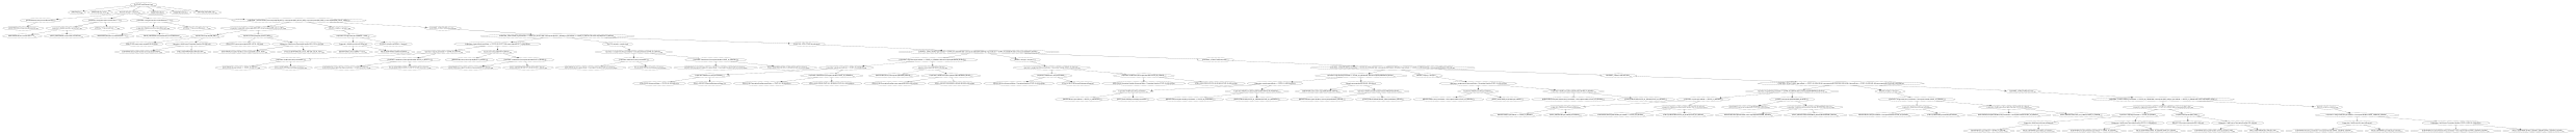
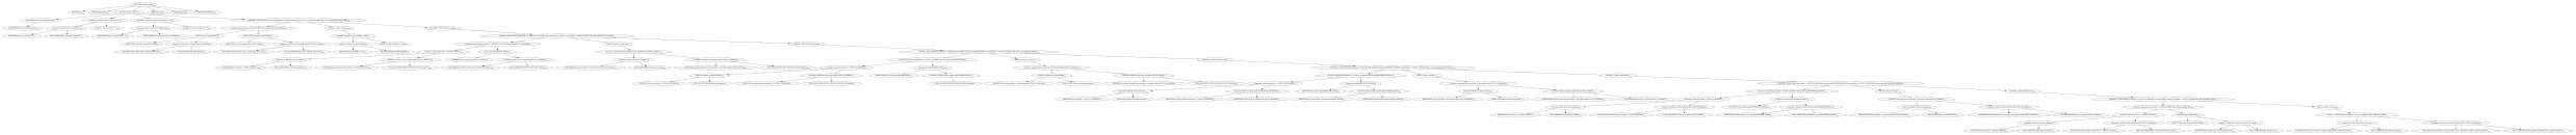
  digraph {
    fontname=Nunito
    node [fontname=Nunito]
    edge [arrowhead=diamond fontname=Nunito]
    n1 [label=<(METHOD,endElement)<SUB>302</SUB>>]
    n2 [label=<(PARAM,this)<SUB>302</SUB>>]
    n3 [label=<(PARAM,String name)<SUB>302</SUB>>]
    n4 [label=<(BLOCK,&lt;empty&gt;,&lt;empty&gt;)<SUB>302</SUB>>]
    n5 [label=<(MODIFIER,PUBLIC)>]
    n6 [label=<(MODIFIER,VIRTUAL)>]
    n7 [label=<(METHOD_RETURN,void)<SUB>302</SUB>>]
    n8 [label=<(processElement,this.processElement())<SUB>303</SUB>>]
    n9 [label=<(&lt;operator&gt;.assignment,this.currentText = &quot;&quot;)<SUB>304</SUB>>]
    n10 [label=<(&lt;operator&gt;.assignment,this.currentElement = &quot;&quot;)<SUB>305</SUB>>]
    n11 [label=<(CONTROL_STRUCTURE,if (name.equals(EJB_REF) || name.equals(EJB_LOCAL_REF)),if (name.equals(EJB_REF) || name.equals(EJB_LOCAL_REF)))<SUB>306</SUB>>]
    n12 [label=<(IDENTIFIER,this,this.processElement())<SUB>303</SUB>>]
    n13 [label=<(&lt;operator&gt;.fieldAccess,this.currentText)<SUB>304</SUB>>]
    n14 [label=<(LITERAL,&quot;&quot;,this.currentText = &quot;&quot;)<SUB>304</SUB>>]
    n15 [label=<(&lt;operator&gt;.fieldAccess,this.currentElement)<SUB>305</SUB>>]
    n16 [label=<(LITERAL,&quot;&quot;,this.currentElement = &quot;&quot;)<SUB>305</SUB>>]
    n17 [label=<(&lt;operator&gt;.logicalOr,name.equals(EJB_REF) || name.equals(EJB_LOCAL_REF))<SUB>306</SUB>>]
    n18 [label=<(BLOCK,&lt;empty&gt;,&lt;empty&gt;)<SUB>306</SUB>>]
    n19 [label=<(CONTROL_STRUCTURE,else,else)<SUB>308</SUB>>]
    n20 [label=<(IDENTIFIER,this,this.currentText = &quot;&quot;)<SUB>304</SUB>>]
    n21 [label=<(FIELD_IDENTIFIER,currentText,currentText)<SUB>304</SUB>>]
    n22 [label=<(IDENTIFIER,this,this.currentElement = &quot;&quot;)<SUB>305</SUB>>]
    n23 [label=<(FIELD_IDENTIFIER,currentElement,currentElement)<SUB>305</SUB>>]
    n24 [label=<(equals,name.equals(EJB_REF))<SUB>306</SUB>>]
    n25 [label=<(equals,name.equals(EJB_LOCAL_REF))<SUB>306</SUB>>]
    n26 [label=<(&lt;operator&gt;.assignment,this.inEJBRef = false)<SUB>307</SUB>>]
    n27 [label=<(CONTROL_STRUCTURE,if (parseState == STATE_IN_ENTITY &amp;&amp; name.equals(ENTITY_BEAN)),if (parseState == STATE_IN_ENTITY &amp;&amp; name.equals(ENTITY_BEAN)))<SUB>308</SUB>>]
    n28 [label=<(IDENTIFIER,name,name.equals(EJB_REF))<SUB>306</SUB>>]
    n29 [label=<(&lt;operator&gt;.fieldAccess,DescriptorHandler.EJB_REF)<SUB>306</SUB>>]
    n30 [label=<(IDENTIFIER,name,name.equals(EJB_LOCAL_REF))<SUB>306</SUB>>]
    n31 [label=<(&lt;operator&gt;.fieldAccess,DescriptorHandler.EJB_LOCAL_REF)<SUB>306</SUB>>]
    n32 [label=<(IDENTIFIER,DescriptorHandler,name.equals(EJB_REF))<SUB>306</SUB>>]
    n33 [label=<(FIELD_IDENTIFIER,EJB_REF,EJB_REF)<SUB>306</SUB>>]
    n34 [label=<(IDENTIFIER,DescriptorHandler,name.equals(EJB_LOCAL_REF))<SUB>306</SUB>>]
    n35 [label=<(FIELD_IDENTIFIER,EJB_LOCAL_REF,EJB_LOCAL_REF)<SUB>306</SUB>>]
    n36 [label=<(&lt;operator&gt;.fieldAccess,this.inEJBRef)<SUB>307</SUB>>]
    n37 [label=<(LITERAL,false,this.inEJBRef = false)<SUB>302</SUB>>]
    n38 [label=<(IDENTIFIER,this,this.inEJBRef = false)<SUB>307</SUB>>]
    n39 [label=<(FIELD_IDENTIFIER,inEJBRef,inEJBRef)<SUB>307</SUB>>]
    n40 [label=<(&lt;operator&gt;.logicalAnd,parseState == STATE_IN_ENTITY &amp;&amp; name.equals(ENTITY_BEAN))<SUB>308</SUB>>]
    n41 [label=<(BLOCK,&lt;empty&gt;,&lt;empty&gt;)<SUB>308</SUB>>]
    n42 [label=<(CONTROL_STRUCTURE,else,else)<SUB>310</SUB>>]
    n43 [label=<(&lt;operator&gt;.equals,parseState == STATE_IN_ENTITY)<SUB>308</SUB>>]
    n44 [label=<(equals,name.equals(ENTITY_BEAN))<SUB>308</SUB>>]
    n45 [label=<(&lt;operator&gt;.assignment,this.parseState = DescriptorHandler.STATE_IN_BEANS)<SUB>309</SUB>>]
    n46 [label=<(CONTROL_STRUCTURE,if (parseState == STATE_IN_SESSION &amp;&amp; name.equals(SESSION_BEAN)),if (parseState == STATE_IN_SESSION &amp;&amp; name.equals(SESSION_BEAN)))<SUB>310</SUB>>]
    n47 [label=<(&lt;operator&gt;.fieldAccess,this.parseState)<SUB>308</SUB>>]
    n48 [label=<(&lt;operator&gt;.fieldAccess,DescriptorHandler.STATE_IN_ENTITY)<SUB>308</SUB>>]
    n49 [label=<(IDENTIFIER,name,name.equals(ENTITY_BEAN))<SUB>308</SUB>>]
    n50 [label=<(&lt;operator&gt;.fieldAccess,DescriptorHandler.ENTITY_BEAN)<SUB>908</SUB>>]
    n51 [label=<(IDENTIFIER,this,parseState == STATE_IN_ENTITY)<SUB>308</SUB>>]
    n52 [label=<(FIELD_IDENTIFIER,parseState,parseState)<SUB>308</SUB>>]
    n53 [label=<(IDENTIFIER,DescriptorHandler,parseState == STATE_IN_ENTITY)<SUB>308</SUB>>]
    n54 [label=<(FIELD_IDENTIFIER,STATE_IN_ENTITY,STATE_IN_ENTITY)<SUB>308</SUB>>]
    n55 [label=<(IDENTIFIER,DescriptorHandler,name.equals(ENTITY_BEAN))<SUB>308</SUB>>]
    n56 [label=<(FIELD_IDENTIFIER,ENTITY_BEAN,ENTITY_BEAN)<SUB>308</SUB>>]
    n57 [label=<(&lt;operator&gt;.fieldAccess,this.parseState)<SUB>309</SUB>>]
    n58 [label=<(&lt;operator&gt;.fieldAccess,DescriptorHandler.STATE_IN_BEANS)<SUB>309</SUB>>]
    n59 [label=<(IDENTIFIER,this,this.parseState = DescriptorHandler.STATE_IN_BEANS)<SUB>309</SUB>>]
    n60 [label=<(FIELD_IDENTIFIER,parseState,parseState)<SUB>309</SUB>>]
    n61 [label=<(IDENTIFIER,DescriptorHandler,this.parseState = DescriptorHandler.STATE_IN_BEANS)<SUB>309</SUB>>]
    n62 [label=<(FIELD_IDENTIFIER,STATE_IN_BEANS,STATE_IN_BEANS)<SUB>309</SUB>>]
    n63 [label=<(&lt;operator&gt;.logicalAnd,parseState == STATE_IN_SESSION &amp;&amp; name.equals(SESSION_BEAN))<SUB>310</SUB>>]
    n64 [label=<(BLOCK,&lt;empty&gt;,&lt;empty&gt;)<SUB>310</SUB>>]
    n65 [label=<(CONTROL_STRUCTURE,else,else)<SUB>312</SUB>>]
    n66 [label=<(&lt;operator&gt;.equals,parseState == STATE_IN_SESSION)<SUB>310</SUB>>]
    n67 [label=<(equals,name.equals(SESSION_BEAN))<SUB>310</SUB>>]
    n68 [label=<(&lt;operator&gt;.assignment,this.parseState = DescriptorHandler.STATE_IN_BEANS)<SUB>311</SUB>>]
    n69 [label=<(CONTROL_STRUCTURE,if (parseState == STATE_IN_MESSAGE &amp;&amp; name.equals(MESSAGE_BEAN)),if (parseState == STATE_IN_MESSAGE &amp;&amp; name.equals(MESSAGE_BEAN)))<SUB>312</SUB>>]
    n70 [label=<(&lt;operator&gt;.fieldAccess,this.parseState)<SUB>310</SUB>>]
    n71 [label=<(&lt;operator&gt;.fieldAccess,DescriptorHandler.STATE_IN_SESSION)<SUB>310</SUB>>]
    n72 [label=<(IDENTIFIER,name,name.equals(SESSION_BEAN))<SUB>310</SUB>>]
    n73 [label=<(&lt;operator&gt;.fieldAccess,DescriptorHandler.SESSION_BEAN)<SUB>310</SUB>>]
    n74 [label=<(IDENTIFIER,this,parseState == STATE_IN_SESSION)<SUB>310</SUB>>]
    n75 [label=<(FIELD_IDENTIFIER,parseState,parseState)<SUB>310</SUB>>]
    n76 [label=<(IDENTIFIER,DescriptorHandler,parseState == STATE_IN_SESSION)<SUB>310</SUB>>]
    n77 [label=<(FIELD_IDENTIFIER,STATE_IN_SESSION,STATE_IN_SESSION)<SUB>310</SUB>>]
-   n78 [label=<(IDENTIFIER,DescriptorHandler,name.equals(SESSION_BEAN))<SUB>310</SUB>>]
    n79 [label=<(FIELD_IDENTIFIER,SESSION_BEAN,SESSION_BEAN)<SUB>310</SUB>>]
    n80 [label=<(&lt;operator&gt;.fieldAccess,this.parseState)<SUB>311</SUB>>]
    n81 [label=<(&lt;operator&gt;.fieldAccess,DescriptorHandler.STATE_IN_BEANS)<SUB>311</SUB>>]
    n82 [label=<(IDENTIFIER,this,this.parseState = DescriptorHandler.STATE_IN_BEANS)<SUB>311</SUB>>]
    n83 [label=<(FIELD_IDENTIFIER,parseState,parseState)<SUB>311</SUB>>]
    n84 [label=<(IDENTIFIER,DescriptorHandler,this.parseState = DescriptorHandler.STATE_IN_BEANS)<SUB>311</SUB>>]
    n85 [label=<(FIELD_IDENTIFIER,STATE_IN_BEANS,STATE_IN_BEANS)<SUB>311</SUB>>]
    n86 [label=<(&lt;operator&gt;.logicalAnd,parseState == STATE_IN_MESSAGE &amp;&amp; name.equals(MESSAGE_BEAN))<SUB>312</SUB>>]
    n87 [label=<(BLOCK,&lt;empty&gt;,&lt;empty&gt;)<SUB>312</SUB>>]
    n88 [label=<(CONTROL_STRUCTURE,else,else)<SUB>314</SUB>>]
    n89 [label=<(&lt;operator&gt;.equals,parseState == STATE_IN_MESSAGE)<SUB>312</SUB>>]
    n90 [label=<(equals,name.equals(MESSAGE_BEAN))<SUB>312</SUB>>]
    n91 [label=<(&lt;operator&gt;.assignment,this.parseState = DescriptorHandler.STATE_IN_BEANS)<SUB>313</SUB>>]
    n92 [label=<(CONTROL_STRUCTURE,if (parseState == STATE_IN_BEANS &amp;&amp; name.equals(ENTERPRISE_BEANS)),if (parseState == STATE_IN_BEANS &amp;&amp; name.equals(ENTERPRISE_BEANS)))<SUB>314</SUB>>]
    n93 [label=<(&lt;operator&gt;.fieldAccess,this.parseState)<SUB>312</SUB>>]
    n94 [label=<(&lt;operator&gt;.fieldAccess,DescriptorHandler.STATE_IN_MESSAGE)<SUB>312</SUB>>]
    n95 [label=<(IDENTIFIER,name,name.equals(MESSAGE_BEAN))<SUB>312</SUB>>]
    n96 [label=<(&lt;operator&gt;.fieldAccess,DescriptorHandler.MESSAGE_BEAN)<SUB>312</SUB>>]
    n97 [label=<(IDENTIFIER,this,parseState == STATE_IN_MESSAGE)<SUB>312</SUB>>]
    n98 [label=<(FIELD_IDENTIFIER,parseState,parseState)<SUB>312</SUB>>]
    n99 [label=<(IDENTIFIER,DescriptorHandler,parseState == STATE_IN_MESSAGE)<SUB>312</SUB>>]
    n100 [label=<(FIELD_IDENTIFIER,STATE_IN_MESSAGE,STATE_IN_MESSAGE)<SUB>312</SUB>>]
    n101 [label=<(IDENTIFIER,DescriptorHandler,name.equals(MESSAGE_BEAN))<SUB>312</SUB>>]
    n102 [label=<(FIELD_IDENTIFIER,MESSAGE_BEAN,MESSAGE_BEAN)<SUB>312</SUB>>]
    n103 [label=<(&lt;operator&gt;.fieldAccess,this.parseState)<SUB>313</SUB>>]
    n104 [label=<(&lt;operator&gt;.fieldAccess,DescriptorHandler.STATE_IN_BEANS)<SUB>313</SUB>>]
    n105 [label=<(IDENTIFIER,this,this.parseState = DescriptorHandler.STATE_IN_BEANS)<SUB>313</SUB>>]
    n106 [label=<(FIELD_IDENTIFIER,parseState,parseState)<SUB>313</SUB>>]
    n107 [label=<(IDENTIFIER,DescriptorHandler,this.parseState = DescriptorHandler.STATE_IN_BEANS)<SUB>313</SUB>>]
    n108 [label=<(FIELD_IDENTIFIER,STATE_IN_BEANS,STATE_IN_BEANS)<SUB>313</SUB>>]
    n109 [label=<(&lt;operator&gt;.logicalAnd,parseState == STATE_IN_BEANS &amp;&amp; name.equals(ENTERPRISE_BEANS))<SUB>314</SUB>>]
    n110 [label=<(BLOCK,&lt;empty&gt;,&lt;empty&gt;)<SUB>314</SUB>>]
    n111 [label=<(CONTROL_STRUCTURE,else,else)<SUB>316</SUB>>]
    n112 [label=<(&lt;operator&gt;.equals,parseState == STATE_IN_BEANS)<SUB>314</SUB>>]
    n113 [label=<(equals,name.equals(ENTERPRISE_BEANS))<SUB>314</SUB>>]
    n114 [label=<(&lt;operator&gt;.assignment,this.parseState = DescriptorHandler.STATE_IN_EJBJAR)<SUB>315</SUB>>]
    n115 [label=<(CONTROL_STRUCTURE,if (parseState == STATE_IN_EJBJAR &amp;&amp; name.equals(EJB_JAR)),if (parseState == STATE_IN_EJBJAR &amp;&amp; name.equals(EJB_JAR)))<SUB>316</SUB>>]
    n116 [label=<(&lt;operator&gt;.fieldAccess,this.parseState)<SUB>314</SUB>>]
    n117 [label=<(&lt;operator&gt;.fieldAccess,DescriptorHandler.STATE_IN_BEANS)<SUB>314</SUB>>]
    n118 [label=<(IDENTIFIER,name,name.equals(ENTERPRISE_BEANS))<SUB>314</SUB>>]
    n119 [label=<(&lt;operator&gt;.fieldAccess,DescriptorHandler.ENTERPRISE_BEANS)<SUB>314</SUB>>]
    n120 [label=<(IDENTIFIER,this,parseState == STATE_IN_BEANS)<SUB>314</SUB>>]
    n121 [label=<(FIELD_IDENTIFIER,parseState,parseState)<SUB>314</SUB>>]
    n122 [label=<(IDENTIFIER,DescriptorHandler,parseState == STATE_IN_BEANS)<SUB>314</SUB>>]
    n123 [label=<(FIELD_IDENTIFIER,STATE_IN_BEANS,STATE_IN_BEANS)<SUB>314</SUB>>]
    n124 [label=<(IDENTIFIER,DescriptorHandler,name.equals(ENTERPRISE_BEANS))<SUB>314</SUB>>]
    n125 [label=<(FIELD_IDENTIFIER,ENTERPRISE_BEANS,ENTERPRISE_BEANS)<SUB>314</SUB>>]
    n126 [label=<(&lt;operator&gt;.fieldAccess,this.parseState)<SUB>315</SUB>>]
    n127 [label=<(&lt;operator&gt;.fieldAccess,DescriptorHandler.STATE_IN_EJBJAR)<SUB>315</SUB>>]
    n128 [label=<(IDENTIFIER,this,this.parseState = DescriptorHandler.STATE_IN_EJBJAR)<SUB>315</SUB>>]
    n129 [label=<(FIELD_IDENTIFIER,parseState,parseState)<SUB>315</SUB>>]
    n130 [label=<(IDENTIFIER,DescriptorHandler,this.parseState = DescriptorHandler.STATE_IN_EJBJAR)<SUB>315</SUB>>]
    n131 [label=<(FIELD_IDENTIFIER,STATE_IN_EJBJAR,STATE_IN_EJBJAR)<SUB>315</SUB>>]
    n132 [label=<(&lt;operator&gt;.logicalAnd,parseState == STATE_IN_EJBJAR &amp;&amp; name.equals(EJB_JAR))<SUB>316</SUB>>]
    n133 [label=<(BLOCK,&lt;empty&gt;,&lt;empty&gt;)<SUB>316</SUB>>]
    n134 [label=<(&lt;operator&gt;.equals,parseState == STATE_IN_EJBJAR)<SUB>316</SUB>>]
    n135 [label=<(equals,name.equals(EJB_JAR))<SUB>316</SUB>>]
    n136 [label=<(&lt;operator&gt;.assignment,this.parseState = DescriptorHandler.STATE_LOOKING_EJBJAR)<SUB>317</SUB>>]
    n137 [label=<(&lt;operator&gt;.fieldAccess,this.parseState)<SUB>316</SUB>>]
    n138 [label=<(&lt;operator&gt;.fieldAccess,DescriptorHandler.STATE_IN_EJBJAR)<SUB>316</SUB>>]
    n139 [label=<(IDENTIFIER,name,name.equals(EJB_JAR))<SUB>316</SUB>>]
    n140 [label=<(&lt;operator&gt;.fieldAccess,DescriptorHandler.EJB_JAR)<SUB>316</SUB>>]
    n141 [label=<(IDENTIFIER,this,parseState == STATE_IN_EJBJAR)<SUB>316</SUB>>]
    n142 [label=<(FIELD_IDENTIFIER,parseState,parseState)<SUB>316</SUB>>]
    n143 [label=<(IDENTIFIER,DescriptorHandler,parseState == STATE_IN_EJBJAR)<SUB>316</SUB>>]
    n144 [label=<(FIELD_IDENTIFIER,STATE_IN_EJBJAR,STATE_IN_EJBJAR)<SUB>316</SUB>>]
    n145 [label=<(IDENTIFIER,DescriptorHandler,name.equals(EJB_JAR))<SUB>316</SUB>>]
    n146 [label=<(FIELD_IDENTIFIER,EJB_JAR,EJB_JAR)<SUB>316</SUB>>]
    n147 [label=<(&lt;operator&gt;.fieldAccess,this.parseState)<SUB>317</SUB>>]
    n148 [label=<(&lt;operator&gt;.fieldAccess,DescriptorHandler.STATE_LOOKING_EJBJAR)<SUB>317</SUB>>]
    n149 [label=<(IDENTIFIER,this,this.parseState = DescriptorHandler.STATE_LOOKING_EJBJAR)<SUB>317</SUB>>]
    n150 [label=<(FIELD_IDENTIFIER,parseState,parseState)<SUB>317</SUB>>]
    n151 [label=<(IDENTIFIER,DescriptorHandler,this.parseState = DescriptorHandler.STATE_LOOKING_EJBJAR)<SUB>317</SUB>>]
    n152 [label=<(FIELD_IDENTIFIER,STATE_LOOKING_EJBJAR,STATE_LOOKING_EJBJAR)<SUB>317</SUB>>]
    n1 -> n2 [arrowhead=vee]
    n1 -> n3 [arrowhead=onormal]
    n1 -> n4 [arrowhead=onormal]
    n1 -> n5 [arrowhead=vee]
    n1 -> n6 [arrowhead=onormal]
    n1 -> n7 [arrowhead=vee]
    n4 -> n8
    n4 -> n9
    n4 -> n10 [arrowhead=onormal]
    n4 -> n11 [arrowhead=vee]
    n8 -> n12
    n9 -> n13 [arrowhead=onormal]
    n9 -> n14
    n10 -> n15
    n10 -> n16 [arrowhead=onormal]
    n11 -> n17
    n11 -> n18 [arrowhead=onormal]
    n11 -> n19 [arrowhead=vee]
    n13 -> n20
    n13 -> n21 [arrowhead=vee]
    n15 -> n22
    n15 -> n23
    n17 -> n24 [arrowhead=vee]
    n17 -> n25 [arrowhead=onormal]
    n18 -> n26 [arrowhead=onormal]
    n19 -> n27 [arrowhead=vee]
    n24 -> n28
    n24 -> n29 [arrowhead=vee]
    n25 -> n30 [arrowhead=onormal]
    n25 -> n31 [arrowhead=vee]
    n26 -> n36 [arrowhead=vee]
    n26 -> n37 [arrowhead=vee]
    n27 -> n40 [arrowhead=vee]
    n27 -> n41 [arrowhead=onormal]
    n27 -> n42 [arrowhead=vee]
    n29 -> n32
    n29 -> n33 [arrowhead=onormal]
    n31 -> n34
    n31 -> n35
    n36 -> n38
    n36 -> n39
    n40 -> n43 [arrowhead=vee]
    n40 -> n44
    n41 -> n45
    n42 -> n46
    n43 -> n47 [arrowhead=onormal]
    n43 -> n48
    n44 -> n49 [arrowhead=onormal]
    n44 -> n50
    n45 -> n57
    n45 -> n58 [arrowhead=onormal]
    n46 -> n63 [arrowhead=onormal]
    n46 -> n64
    n46 -> n65 [arrowhead=onormal]
    n47 -> n51 [arrowhead=onormal]
    n47 -> n52
    n48 -> n53
    n48 -> n54
    n50 -> n55
    n50 -> n56 [arrowhead=vee]
    n57 -> n59 [arrowhead=onormal]
    n57 -> n60
    n58 -> n61 [arrowhead=vee]
    n58 -> n62
    n63 -> n66
    n63 -> n67 [arrowhead=vee]
    n64 -> n68 [arrowhead=vee]
    n65 -> n69
    n66 -> n70
    n66 -> n71 [arrowhead=onormal]
    n67 -> n72 [arrowhead=onormal]
    n67 -> n73 [arrowhead=vee]
    n68 -> n80 [arrowhead=onormal]
    n68 -> n81 [arrowhead=onormal]
    n69 -> n86
    n69 -> n87 [arrowhead=onormal]
    n69 -> n88 [arrowhead=onormal]
    n70 -> n74 [arrowhead=onormal]
    n70 -> n75
    n71 -> n76 [arrowhead=vee]
    n71 -> n77 [arrowhead=vee]
-   n73 -> n78 [arrowhead=onormal]
    n73 -> n79 [arrowhead=onormal]
    n80 -> n82
    n80 -> n83
    n81 -> n84 [arrowhead=vee]
    n81 -> n85 [arrowhead=onormal]
    n86 -> n89 [arrowhead=vee]
    n86 -> n90 [arrowhead=vee]
    n87 -> n91 [arrowhead=vee]
    n88 -> n92 [arrowhead=onormal]
    n89 -> n93 [arrowhead=vee]
    n89 -> n94
    n90 -> n95
    n90 -> n96 [arrowhead=vee]
    n91 -> n103
    n91 -> n104 [arrowhead=vee]
    n92 -> n109 [arrowhead=vee]
    n92 -> n110
    n92 -> n111 [arrowhead=vee]
    n93 -> n97 [arrowhead=onormal]
    n93 -> n98
    n94 -> n99 [arrowhead=onormal]
    n94 -> n100
    n96 -> n101 [arrowhead=onormal]
    n96 -> n102 [arrowhead=vee]
    n103 -> n105 [arrowhead=vee]
    n103 -> n106 [arrowhead=vee]
    n104 -> n107 [arrowhead=onormal]
    n104 -> n108 [arrowhead=vee]
    n109 -> n112
    n109 -> n113
    n110 -> n114 [arrowhead=onormal]
    n111 -> n115
    n112 -> n116 [arrowhead=onormal]
    n112 -> n117 [arrowhead=onormal]
    n113 -> n118
    n113 -> n119
    n114 -> n126 [arrowhead=onormal]
    n114 -> n127 [arrowhead=vee]
    n115 -> n132
    n115 -> n133 [arrowhead=vee]
    n116 -> n120 [arrowhead=onormal]
    n116 -> n121
    n117 -> n122 [arrowhead=onormal]
    n117 -> n123 [arrowhead=vee]
    n119 -> n124
    n119 -> n125 [arrowhead=onormal]
    n126 -> n128 [arrowhead=onormal]
    n126 -> n129
    n127 -> n130
    n127 -> n131 [arrowhead=vee]
    n132 -> n134 [arrowhead=vee]
    n132 -> n135 [arrowhead=vee]
    n133 -> n136
    n134 -> n137 [arrowhead=onormal]
    n134 -> n138
    n135 -> n139
    n135 -> n140 [arrowhead=onormal]
    n136 -> n147 [arrowhead=onormal]
    n136 -> n148 [arrowhead=onormal]
    n137 -> n141 [arrowhead=onormal]
    n137 -> n142 [arrowhead=vee]
    n138 -> n143 [arrowhead=vee]
    n138 -> n144
    n140 -> n145
    n140 -> n146 [arrowhead=vee]
    n147 -> n149 [arrowhead=vee]
    n147 -> n150
    n148 -> n151 [arrowhead=onormal]
    n148 -> n152 [arrowhead=vee]
  }
